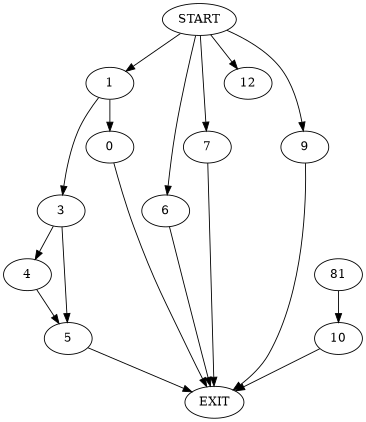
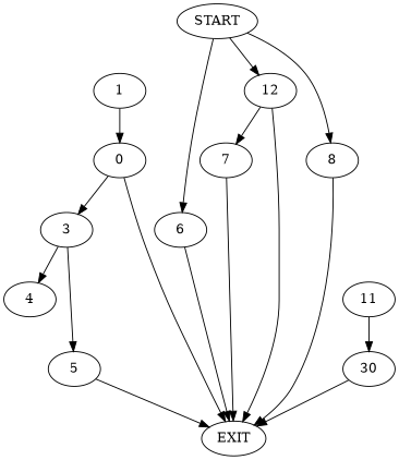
  digraph {
    n1 [label=START]
    1
    6
    7
-   8 [label=9]
+   8
    12
    n7 [label=0]
    3
    n9 [label=EXIT]
    4
    5
-   10
-   11 [label=81]
-   n1 -> 1
+   10 [label=30]
+   11
    n1 -> 6
-   n1 -> 7
+   12 -> 7
    n1 -> 8
    n1 -> 12
    1 -> n7
-   1 -> 3
+   n7 -> 3
    6 -> n9
    7 -> n9
    8 -> n9
+   12 -> n9
    n7 -> n9
    3 -> 4
    3 -> 5
-   4 -> 5
    5 -> n9
    10 -> n9
    11 -> 10
  }
